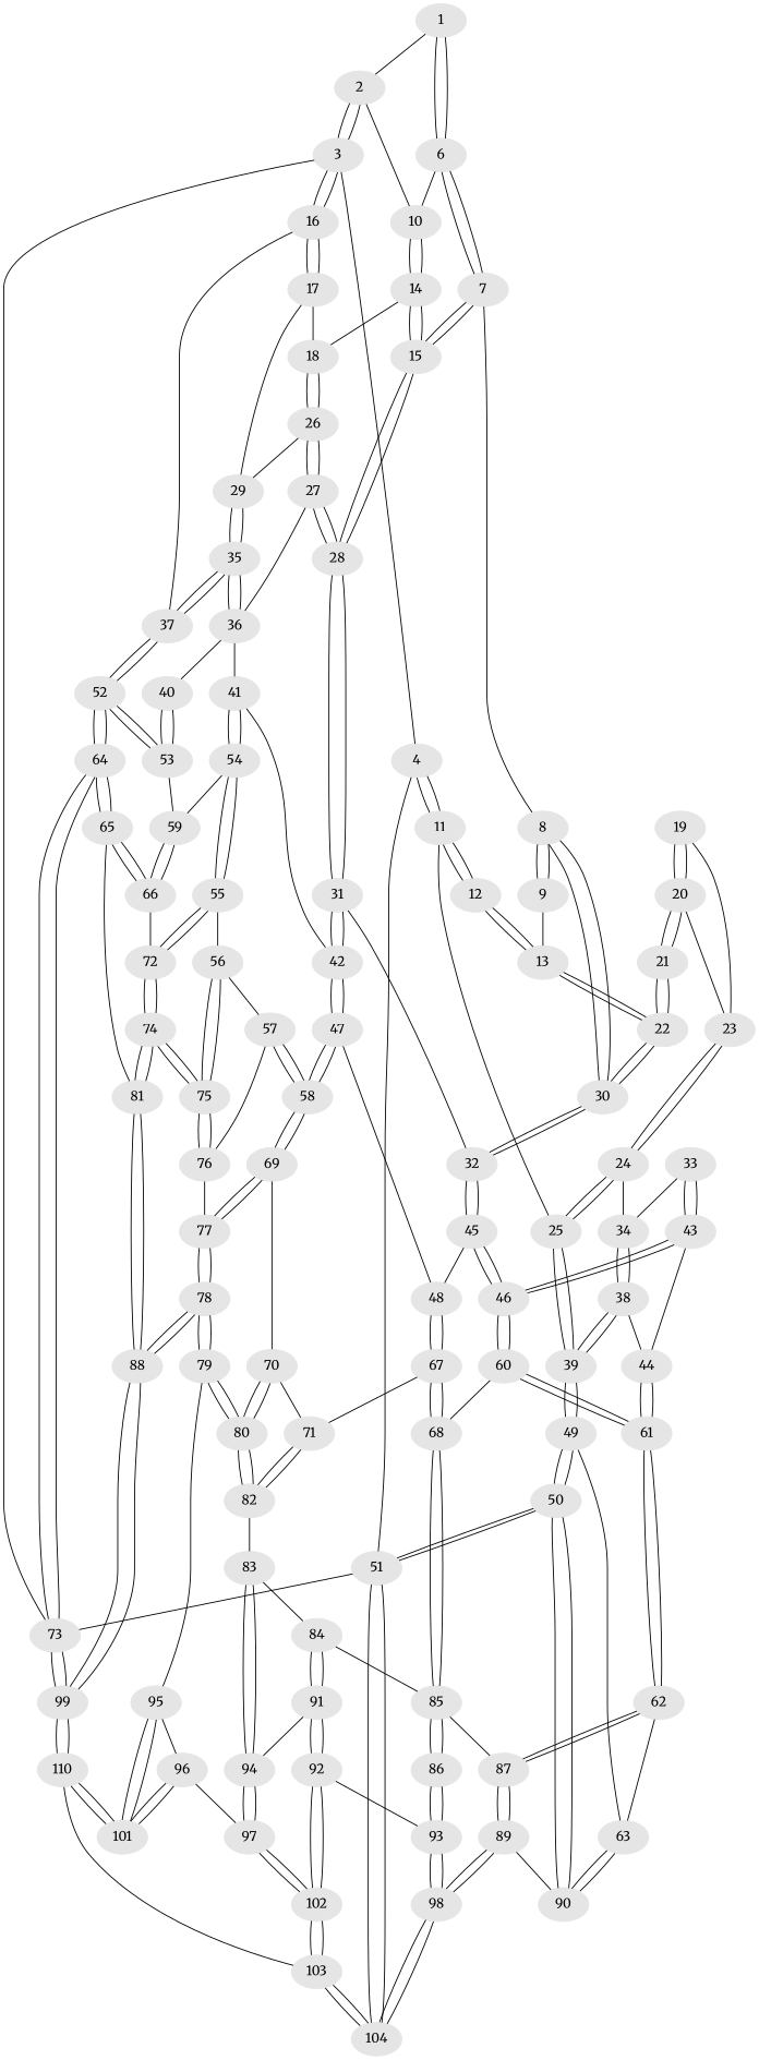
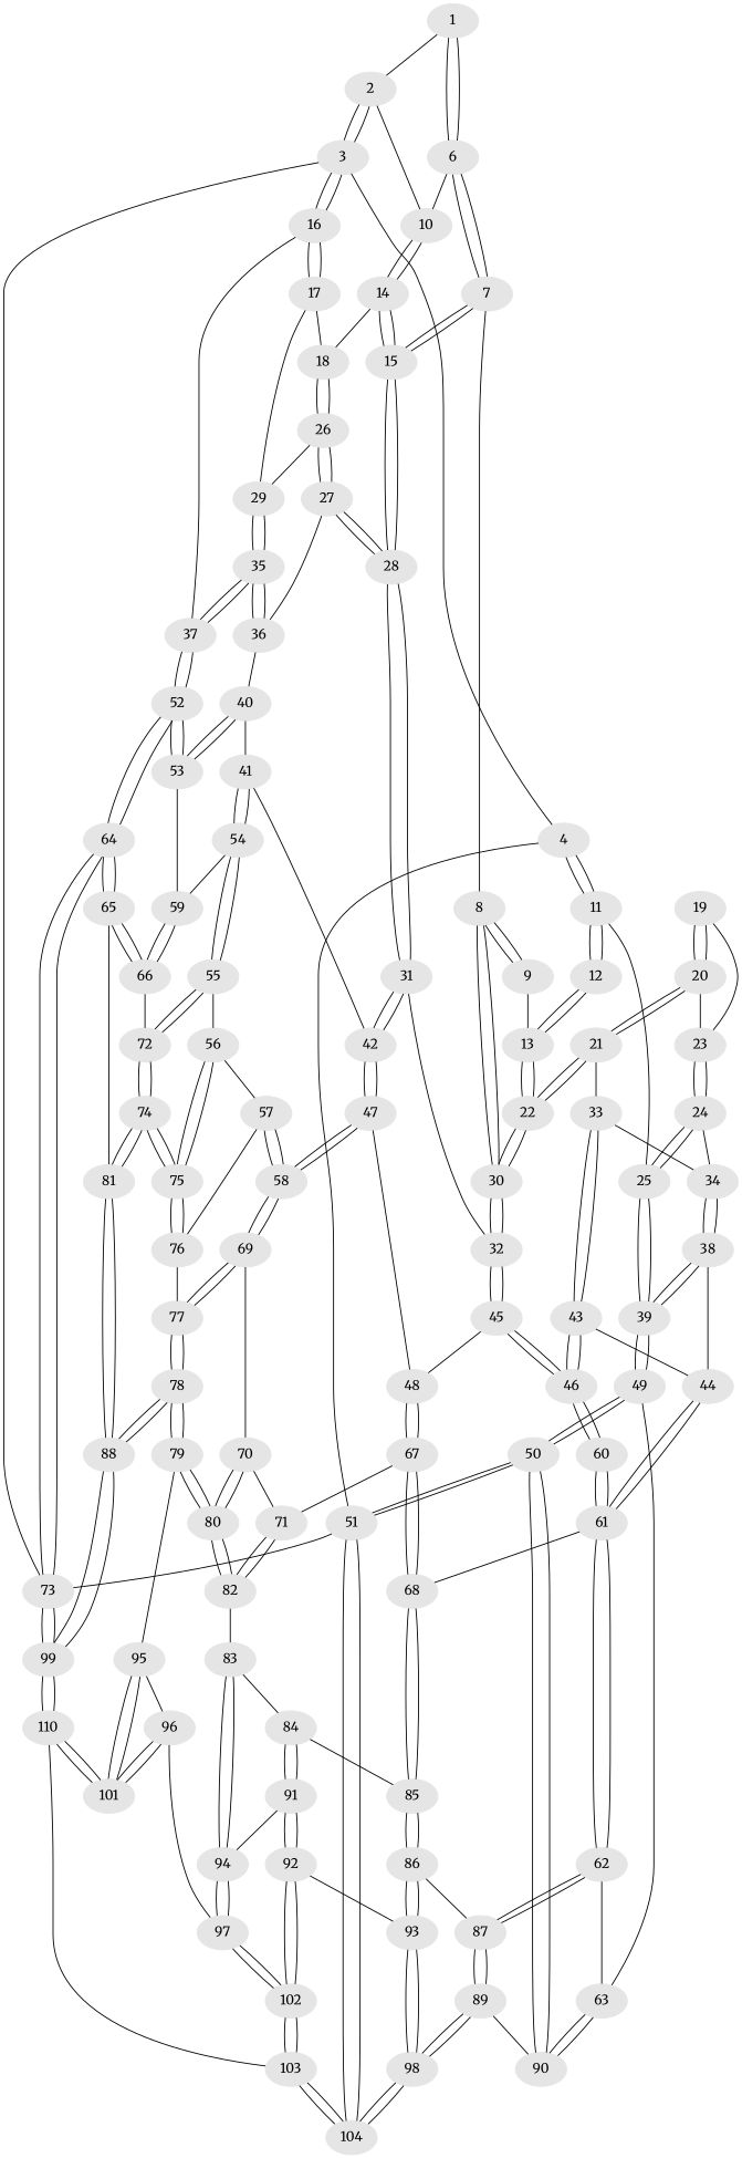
  graph {
    fontname=Merriweather
    node [color=gray90 fontname=Merriweather style=filled]
    edge [fontname=Merriweather]
    1
    2
    6
    3
    10
    7
    4
    16
    73
    14
    11
    51
    17
    37
    99
    12
    25
    104
    9
    13
    8
    15
    30
    28
    32
    22
    18
    39
    26
    31
    29
    52
    35
    27
    19
    20
    23
    21
    24
    33
    34
    43
    38
    49
    36
    40
    42
    45
    47
    46
    48
    44
    41
    53
    64
    61
    50
    63
    54
    59
    55
    58
    60
    62
    67
    68
    69
    71
    90
    65
    66
    56
    72
    57
    75
    74
    76
    77
    70
    85
    87
    89
    81
    88
    82
    86
    80
    78
    83
    n90 [label=110]
    79
    95
    96
    101
    84
    94
    91
    97
    92
    93
    98
    102
    103
    1 -- 2
    1 -- 6
    1 -- 6
    2 -- 3
    2 -- 3
    2 -- 10
    6 -- 10
    6 -- 7
    6 -- 7
    3 -- 4
    3 -- 16
    3 -- 16
    3 -- 73
    10 -- 14
    10 -- 14
    7 -- 8
    7 -- 15
    7 -- 15
    4 -- 11
    4 -- 11
    4 -- 51
    16 -- 17
    16 -- 17
    16 -- 37
    73 -- 99
    73 -- 99
    14 -- 15
    14 -- 15
    14 -- 18
    11 -- 12
    11 -- 12
    11 -- 25
    51 -- 73
    51 -- 104
    51 -- 104
    17 -- 18
    17 -- 29
    37 -- 52
    37 -- 52
    99 -- n90
    99 -- n90
    12 -- 13
    12 -- 13
    25 -- 39
    25 -- 39
    9 -- 13
    13 -- 22
    13 -- 22
    8 -- 9
    8 -- 9
    8 -- 30
    8 -- 30
    15 -- 28
    15 -- 28
    30 -- 32
    30 -- 32
    28 -- 31
    28 -- 31
    32 -- 45
    32 -- 45
    22 -- 30
    22 -- 30
    18 -- 26
    18 -- 26
    39 -- 49
    39 -- 49
    26 -- 29
    26 -- 27
    26 -- 27
    31 -- 32
    31 -- 42
    31 -- 42
    29 -- 35
    29 -- 35
    52 -- 53
    52 -- 53
    52 -- 64
    52 -- 64
    35 -- 37
    35 -- 37
    35 -- 36
    35 -- 36
    27 -- 28
    27 -- 28
    27 -- 36
    19 -- 20
    19 -- 20
    19 -- 23
    20 -- 23
    20 -- 21
    20 -- 21
    23 -- 24
    23 -- 24
    21 -- 22
    21 -- 22
+   21 -- 33
    24 -- 25
    24 -- 25
    24 -- 34
    33 -- 34
    33 -- 43
    33 -- 43
    34 -- 38
    34 -- 38
    43 -- 46
    43 -- 46
    43 -- 44
    38 -- 39
    38 -- 39
    38 -- 44
    49 -- 50
    49 -- 50
    49 -- 63
    36 -- 40
-   36 -- 41
+   40 -- 41
    40 -- 53
    40 -- 53
    42 -- 47
    42 -- 47
    45 -- 46
    45 -- 46
    45 -- 48
    47 -- 48
    47 -- 58
    47 -- 58
    46 -- 60
    46 -- 60
    48 -- 67
    48 -- 67
    44 -- 61
    44 -- 61
    41 -- 42
    41 -- 54
    41 -- 54
    53 -- 59
    64 -- 73
    64 -- 73
    64 -- 65
    64 -- 65
    61 -- 62
    61 -- 62
    50 -- 51
    50 -- 51
    50 -- 90
    50 -- 90
    63 -- 90
    63 -- 90
    54 -- 59
    54 -- 55
    54 -- 55
    59 -- 66
    59 -- 66
    55 -- 56
    55 -- 72
    55 -- 72
    58 -- 69
    58 -- 69
    60 -- 61
    60 -- 61
-   60 -- 68
+   61 -- 68
    62 -- 63
    62 -- 87
    62 -- 87
    67 -- 68
    67 -- 68
    67 -- 71
    68 -- 85
    68 -- 85
    69 -- 77
    69 -- 77
    69 -- 70
    71 -- 82
    71 -- 82
    65 -- 66
    65 -- 66
    65 -- 81
    66 -- 72
    56 -- 57
    56 -- 75
    56 -- 75
    72 -- 74
    72 -- 74
    57 -- 58
    57 -- 58
    57 -- 76
    75 -- 76
    75 -- 76
    74 -- 75
    74 -- 75
    74 -- 81
    74 -- 81
    76 -- 77
    77 -- 78
    77 -- 78
    70 -- 71
    70 -- 80
    70 -- 80
    85 -- 86
    85 -- 86
    87 -- 89
    87 -- 89
    89 -- 90
    89 -- 98
    89 -- 98
    81 -- 88
    81 -- 88
    88 -- 99
    88 -- 99
    82 -- 83
-   85 -- 87
+   86 -- 87
    86 -- 93
    86 -- 93
    80 -- 82
    80 -- 82
    78 -- 88
    78 -- 88
    78 -- 79
    78 -- 79
    83 -- 84
    83 -- 94
    83 -- 94
    n90 -- 101
    n90 -- 101
    n90 -- 103
    79 -- 80
    79 -- 80
    79 -- 95
    95 -- 96
    95 -- 101
    95 -- 101
    96 -- 101
    96 -- 101
    96 -- 97
    84 -- 85
    84 -- 91
    84 -- 91
    94 -- 97
    94 -- 97
    91 -- 94
    91 -- 92
    91 -- 92
    97 -- 102
    97 -- 102
    92 -- 93
    92 -- 102
    92 -- 102
    93 -- 98
    93 -- 98
    98 -- 104
    98 -- 104
    102 -- 103
    102 -- 103
    103 -- 104
    103 -- 104
  }
